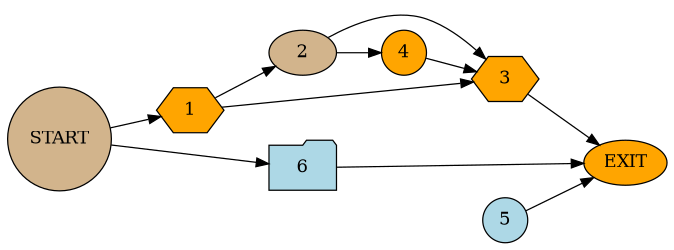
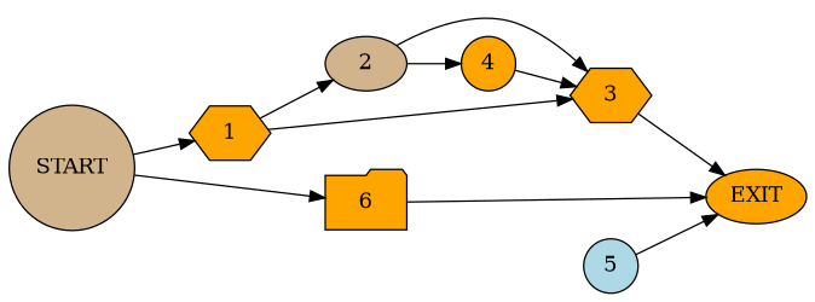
  digraph {
    rankdir=LR
    node [fillcolor=orange shape=circle style=filled]
    n1 [fillcolor=tan label=START]
    1 [shape=hexagon]
-   6 [fillcolor=lightblue shape=folder]
+   6 [shape=folder]
    2 [fillcolor=tan shape=ellipse]
    3 [shape=hexagon]
    5 [fillcolor=lightblue]
    n7 [label=EXIT shape=ellipse]
    4
    n1 -> 1
    n1 -> 6
    1 -> 2
    1 -> 3
    6 -> n7
    2 -> 3
    2 -> 4
    3 -> n7
    5 -> n7
    4 -> 3
  }
